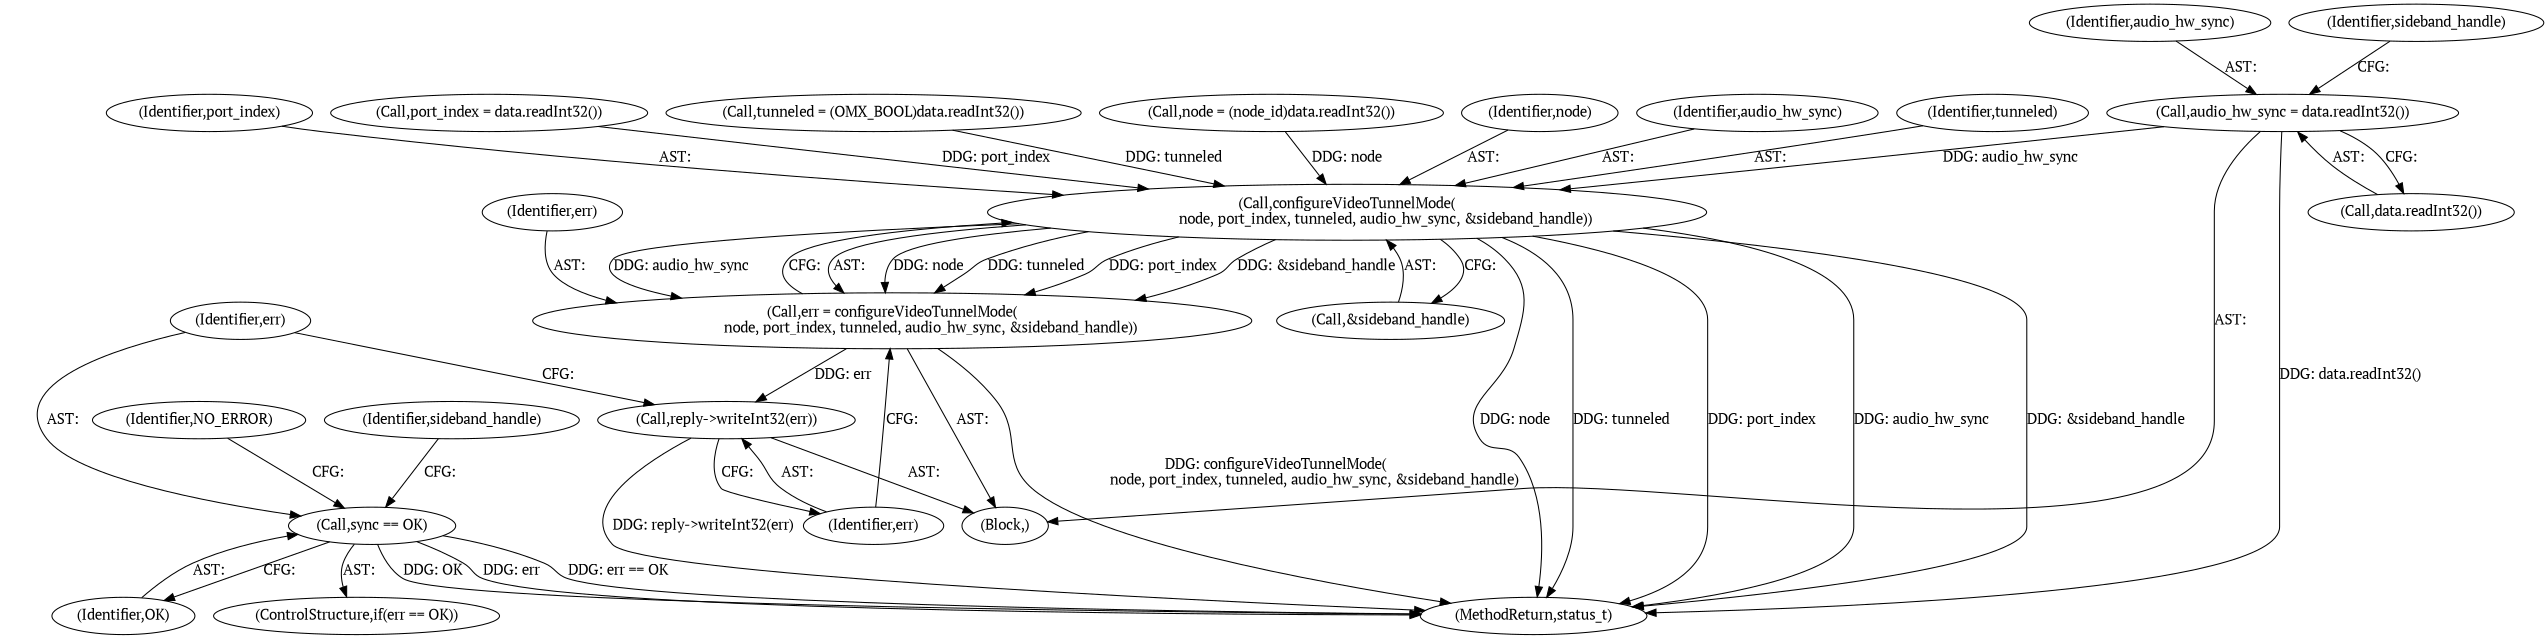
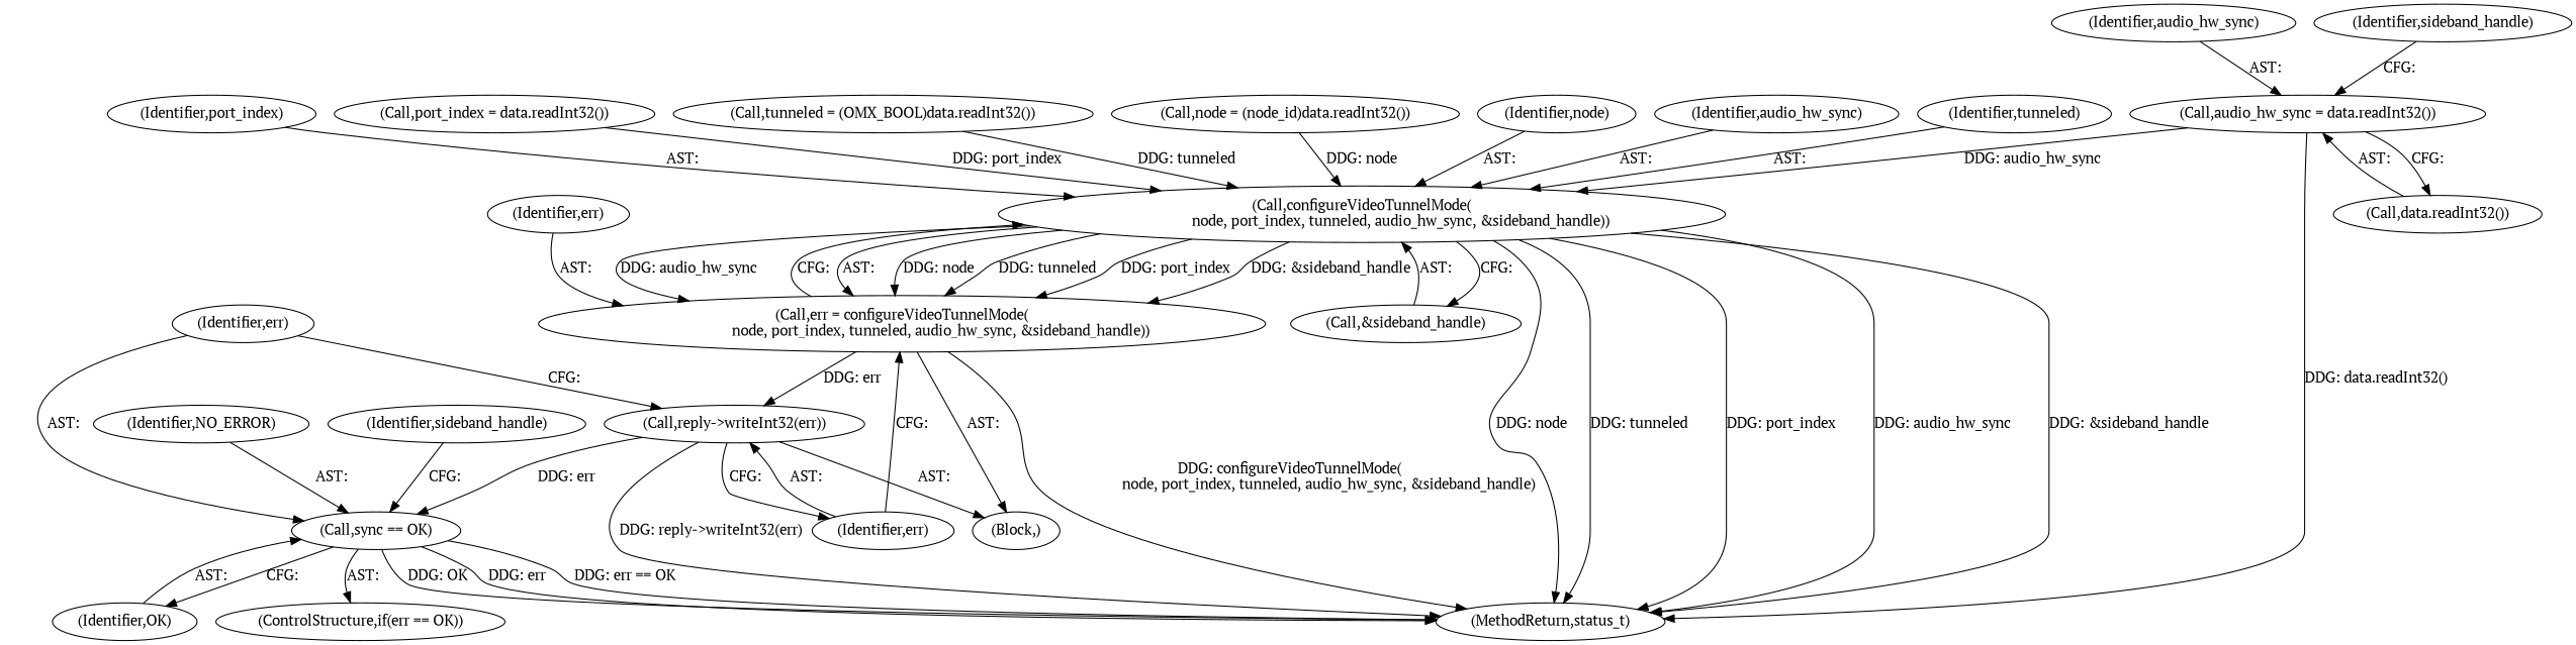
  digraph {
    fontname="PT Serif"
    node [fontname="PT Serif"]
    edge [fontname="PT Serif"]
    n1 [label="(Call,audio_hw_sync = data.readInt32())"]
    n2 [label="(Call,configureVideoTunnelMode(\n                    node, port_index, tunneled, audio_hw_sync, &sideband_handle))"]
    n3 [label="(MethodReturn,status_t)"]
    n4 [label="(Block,)"]
    n5 [label="(Call,data.readInt32())"]
    n6 [label="(Call,err = configureVideoTunnelMode(\n                    node, port_index, tunneled, audio_hw_sync, &sideband_handle))"]
    n7 [label="(Call,&sideband_handle)"]
    n8 [label="(Call,reply->writeInt32(err))"]
    n9 [label="(Call,sync == OK)"]
    n10 [label="(Identifier,err)"]
    n11 [label="(ControlStructure,if(err == OK))"]
    n12 [label="(Identifier,OK)"]
    n13 [label="(Identifier,audio_hw_sync)"]
    n14 [label="(Identifier,err)"]
    n15 [label="(Identifier,tunneled)"]
    n16 [label="(Identifier,port_index)"]
    n17 [label="(Call,port_index = data.readInt32())"]
    n18 [label="(Call,tunneled = (OMX_BOOL)data.readInt32())"]
    n19 [label="(Call,node = (node_id)data.readInt32())"]
    n20 [label="(Identifier,node)"]
    n21 [label="(Identifier,audio_hw_sync)"]
    n22 [label="(Identifier,sideband_handle)"]
    n23 [label="(Identifier,sideband_handle)"]
    n24 [label="(Identifier,err)"]
    n25 [label="(Identifier,NO_ERROR)"]
    n1 -> n2 [label="DDG: audio_hw_sync"]
    n1 -> n3 [label="DDG: data.readInt32()"]
-   n1 -> n4 [label="AST: "]
    n1 -> n5 [label="CFG: "]
    n2 -> n3 [label="DDG: node"]
    n2 -> n3 [label="DDG: tunneled"]
    n2 -> n3 [label="DDG: port_index"]
    n2 -> n3 [label="DDG: audio_hw_sync"]
    n2 -> n3 [label="DDG: &sideband_handle"]
    n2 -> n6 [label="AST: "]
    n2 -> n6 [label="DDG: node"]
    n2 -> n6 [label="DDG: tunneled"]
    n2 -> n6 [label="DDG: port_index"]
    n2 -> n6 [label="DDG: &sideband_handle"]
    n2 -> n6 [label="DDG: audio_hw_sync"]
    n2 -> n7 [label="CFG: "]
    n5 -> n1 [label="AST: "]
    n6 -> n2 [label="CFG: "]
    n6 -> n3 [label="DDG: configureVideoTunnelMode(\n                    node, port_index, tunneled, audio_hw_sync, &sideband_handle)"]
    n6 -> n4 [label="AST: "]
    n6 -> n8 [label="DDG: err"]
    n7 -> n2 [label="AST: "]
    n8 -> n3 [label="DDG: reply->writeInt32(err)"]
    n8 -> n4 [label="AST: "]
+   n8 -> n9 [label="DDG: err"]
    n8 -> n10 [label="CFG: "]
    n9 -> n3 [label="DDG: err == OK"]
    n9 -> n3 [label="DDG: OK"]
    n9 -> n3 [label="DDG: err"]
    n9 -> n11 [label="AST: "]
    n9 -> n12 [label="CFG: "]
    n10 -> n6 [label="CFG: "]
    n10 -> n8 [label="AST: "]
    n12 -> n9 [label="AST: "]
    n13 -> n1 [label="AST: "]
    n14 -> n8 [label="CFG: "]
    n14 -> n9 [label="AST: "]
    n15 -> n2 [label="AST: "]
    n16 -> n2 [label="AST: "]
    n17 -> n2 [label="DDG: port_index"]
    n18 -> n2 [label="DDG: tunneled"]
    n19 -> n2 [label="DDG: node"]
    n20 -> n2 [label="AST: "]
    n21 -> n2 [label="AST: "]
    n22 -> n1 [label="CFG: "]
    n23 -> n9 [label="CFG: "]
    n24 -> n6 [label="AST: "]
-   n25 -> n9 [label="CFG: "]
+   n25 -> n9 [label="AST: "]
  }
